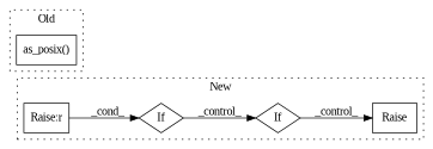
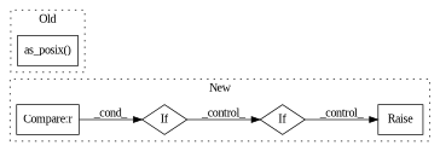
  digraph {
    rankdir=LR
    fontname="Liberation Serif"
    node [a=96 l=0 s=2037 shape=box fontname="Liberation Serif"]
    edge [fontname="Liberation Serif"]
    n1 [a=91 l=6 label=Raise s=2534]
    n2 [label=If shape=diamond]
-   n3 [a=40 l=26 label="Raise:r"]
+   n3 [a=40 l=26 label="Compare:r"]
    n4 [label=If s=2341 shape=diamond]
    n5 [a=75 l=30 label="as_posix()" s=2236]
    subgraph cluster_1 {
      label=New
      style=dotted
      n1
      n2
      n3
      n4
    }
    subgraph cluster_2 {
      label=Old
      style=dotted
      n5
    }
    n2 -> n4 [label=_control_]
    n3 -> n2 [label=_cond_]
    n4 -> n1 [label=_control_]
  }
